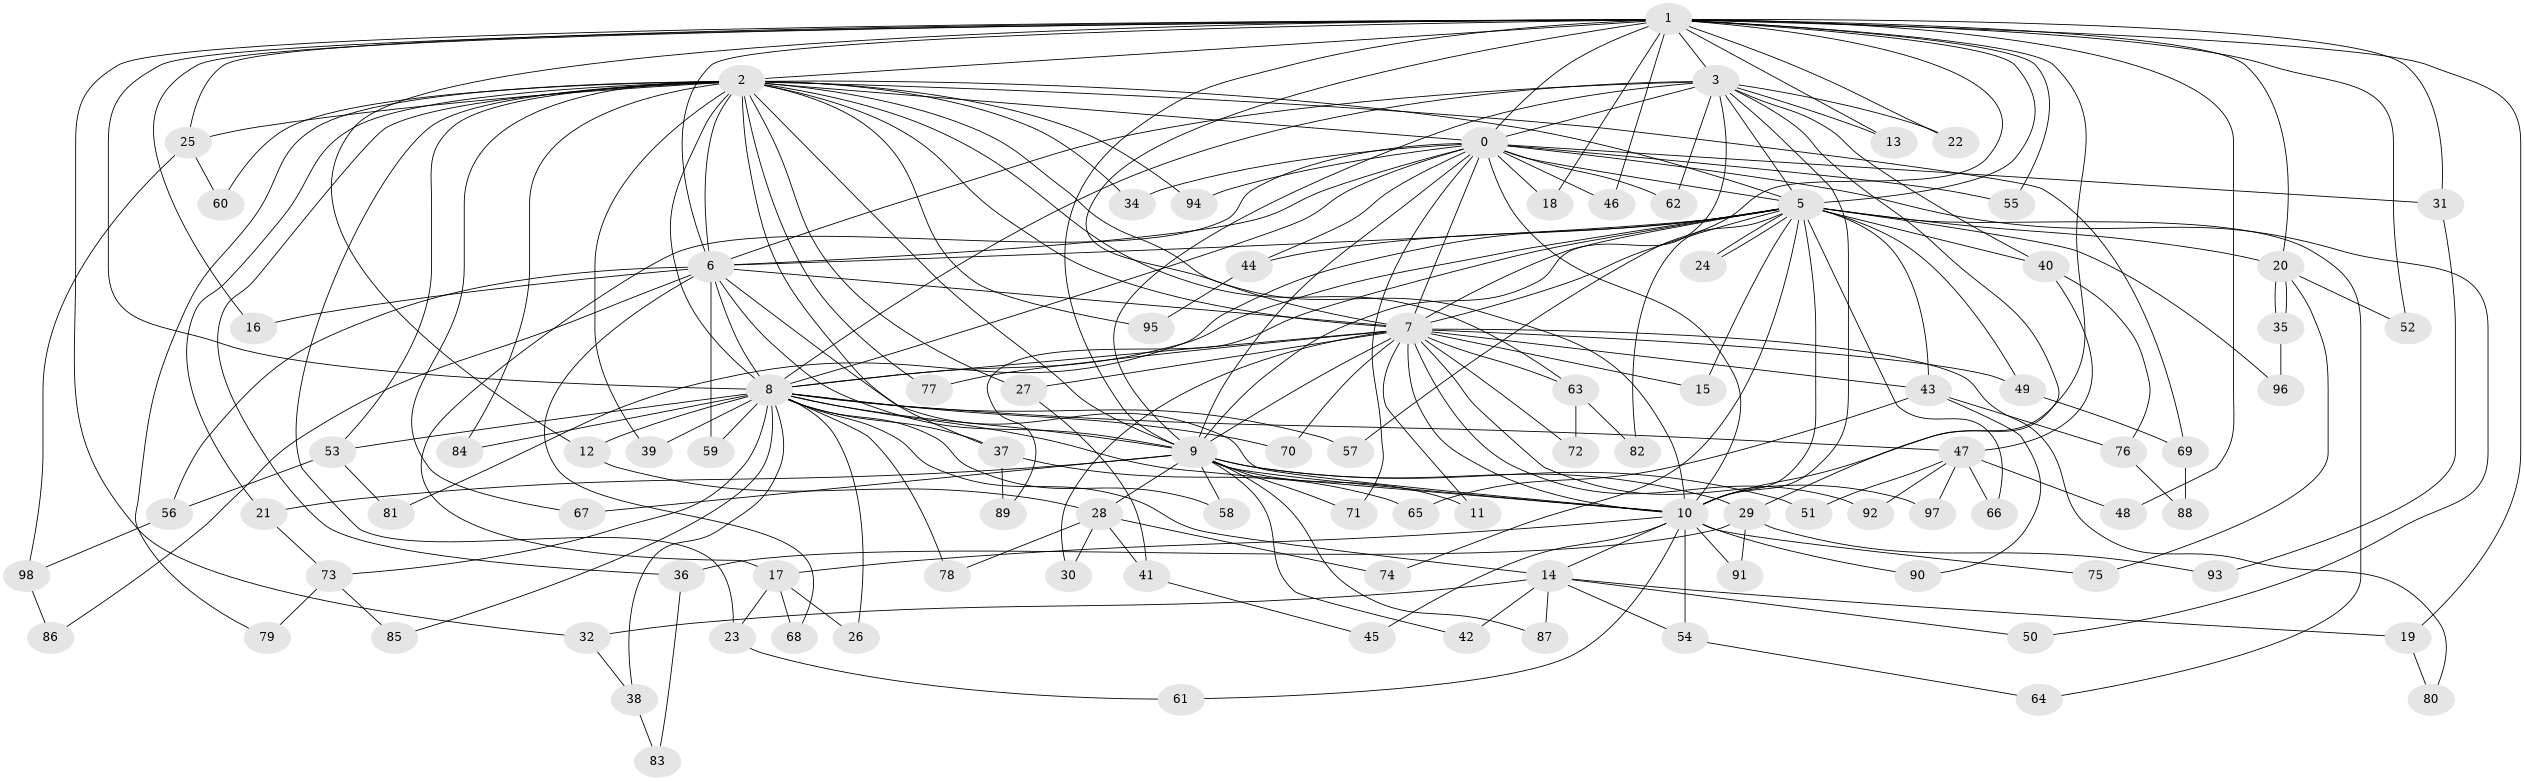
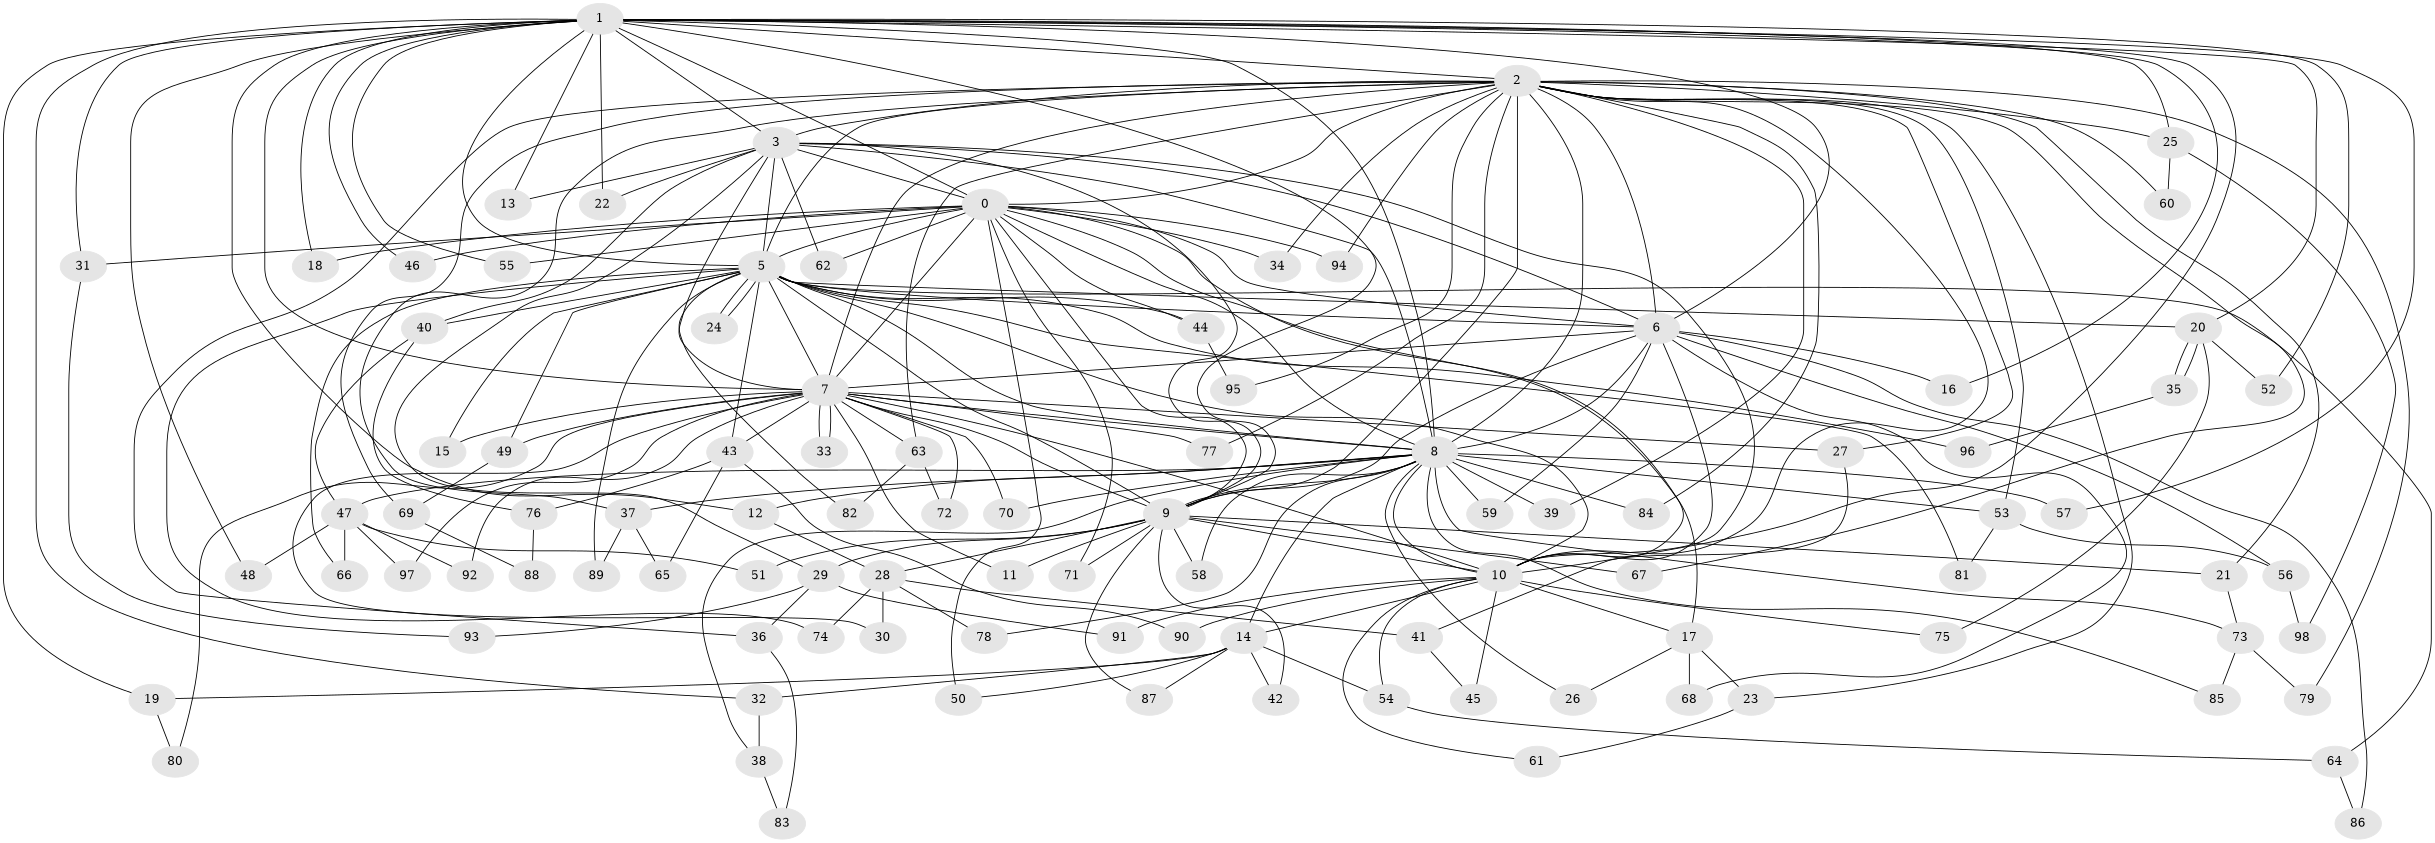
  graph {
    node [color=gray90 style=filled]
    1
    2
    3
    n4 [label=0]
    5
    6
    7
    8
    9
    10
    12
    13
    16
    18
    19
    20
    22
    25
    31
    32
    46
    48
    52
    55
    57
    21
    23
    27
    34
    36
    37
    39
    53
    60
    63
    67
    69
    77
    79
    84
    94
    95
    29
    40
    62
    17
    44
    50
    71
    15
    24
    43
    49
    64
    66
    74
    81
    82
    89
    96
    56
    59
    68
    86
    11
    30
+   33
    70
    72
    80
    92
    97
    14
    26
    38
    47
    58
    73
    78
    85
    28
    42
    51
    87
    45
    54
    61
    75
    90
    91
    35
    98
    93
    41
    83
    65
    88
    76
    1 -- 2
    1 -- 3
    1 -- n4
    1 -- 5
    1 -- 6
    1 -- 7
    1 -- 8
    1 -- 9
    1 -- 10
    1 -- 12
    1 -- 13
    1 -- 16
    1 -- 18
    1 -- 19
    1 -- 20
    1 -- 22
    1 -- 25
    1 -- 31
    1 -- 32
    1 -- 46
    1 -- 48
    1 -- 52
    1 -- 55
    1 -- 57
+   2 -- 3
    2 -- n4
    2 -- 5
    2 -- 6
    2 -- 7
    2 -- 8
    2 -- 9
    2 -- 10
    2 -- 25
    2 -- 21
    2 -- 23
    2 -- 27
    2 -- 34
    2 -- 36
    2 -- 37
    2 -- 39
    2 -- 53
    2 -- 60
    2 -- 63
    2 -- 67
    2 -- 69
    2 -- 77
    2 -- 79
    2 -- 84
    2 -- 94
    2 -- 95
    3 -- n4
    3 -- 5
    3 -- 6
    3 -- 7
    3 -- 8
    3 -- 9
    3 -- 10
    3 -- 13
    3 -- 22
    3 -- 29
    3 -- 40
    3 -- 62
    n4 -- 5
    n4 -- 6
    n4 -- 7
    n4 -- 8
    n4 -- 9
    n4 -- 10
    n4 -- 18
    n4 -- 31
    n4 -- 46
    n4 -- 55
    n4 -- 34
    n4 -- 94
    n4 -- 62
    n4 -- 17
    n4 -- 44
    n4 -- 50
    n4 -- 71
    5 -- 6
    5 -- 7
    5 -- 8
    5 -- 9
    5 -- 10
    5 -- 20
    5 -- 40
    5 -- 44
    5 -- 15
    5 -- 24
    5 -- 24
    5 -- 43
    5 -- 49
    5 -- 64
    5 -- 66
    5 -- 74
    5 -- 81
    5 -- 82
    5 -- 89
    5 -- 96
    6 -- 7
    6 -- 8
    6 -- 9
    6 -- 10
    6 -- 16
    6 -- 56
    6 -- 59
    6 -- 68
    6 -- 86
    7 -- 8
    7 -- 9
    7 -- 10
    7 -- 27
    7 -- 63
    7 -- 77
    7 -- 15
    7 -- 43
    7 -- 49
    7 -- 11
    7 -- 30
+   7 -- 33
+   7 -- 33
    7 -- 70
    7 -- 72
    7 -- 80
    7 -- 92
    7 -- 97
    8 -- 9
    8 -- 10
    8 -- 12
    8 -- 57
    8 -- 37
    8 -- 39
    8 -- 53
    8 -- 84
    8 -- 59
    8 -- 70
    8 -- 14
    8 -- 26
    8 -- 38
    8 -- 47
    8 -- 58
    8 -- 73
    8 -- 78
    8 -- 85
    9 -- 10
    9 -- 21
    9 -- 67
    9 -- 29
    9 -- 71
    9 -- 11
    9 -- 58
    9 -- 28
    9 -- 42
    9 -- 51
    9 -- 87
    10 -- 17
    10 -- 14
    10 -- 45
    10 -- 54
    10 -- 61
    10 -- 75
    10 -- 90
    10 -- 91
    12 -- 28
    19 -- 80
    20 -- 52
    20 -- 75
    20 -- 35
    20 -- 35
    25 -- 60
    25 -- 98
    31 -- 93
    32 -- 38
    21 -- 73
    23 -- 61
    27 -- 41
    36 -- 83
    37 -- 89
    37 -- 65
    53 -- 81
    53 -- 56
    63 -- 82
    63 -- 72
    69 -- 88
    29 -- 36
    29 -- 91
    29 -- 93
    40 -- 47
    40 -- 76
    17 -- 23
    17 -- 68
    17 -- 26
    44 -- 95
    43 -- 90
    43 -- 65
    43 -- 76
    49 -- 69
-   98 -- 86
+   64 -- 86
    56 -- 98
    14 -- 19
    14 -- 32
    14 -- 50
    14 -- 42
    14 -- 87
    14 -- 54
    38 -- 83
    47 -- 48
    47 -- 66
    47 -- 92
    47 -- 97
    47 -- 51
    73 -- 79
    73 -- 85
    28 -- 74
    28 -- 30
    28 -- 78
    28 -- 41
    54 -- 64
    35 -- 96
    41 -- 45
    76 -- 88
  }
